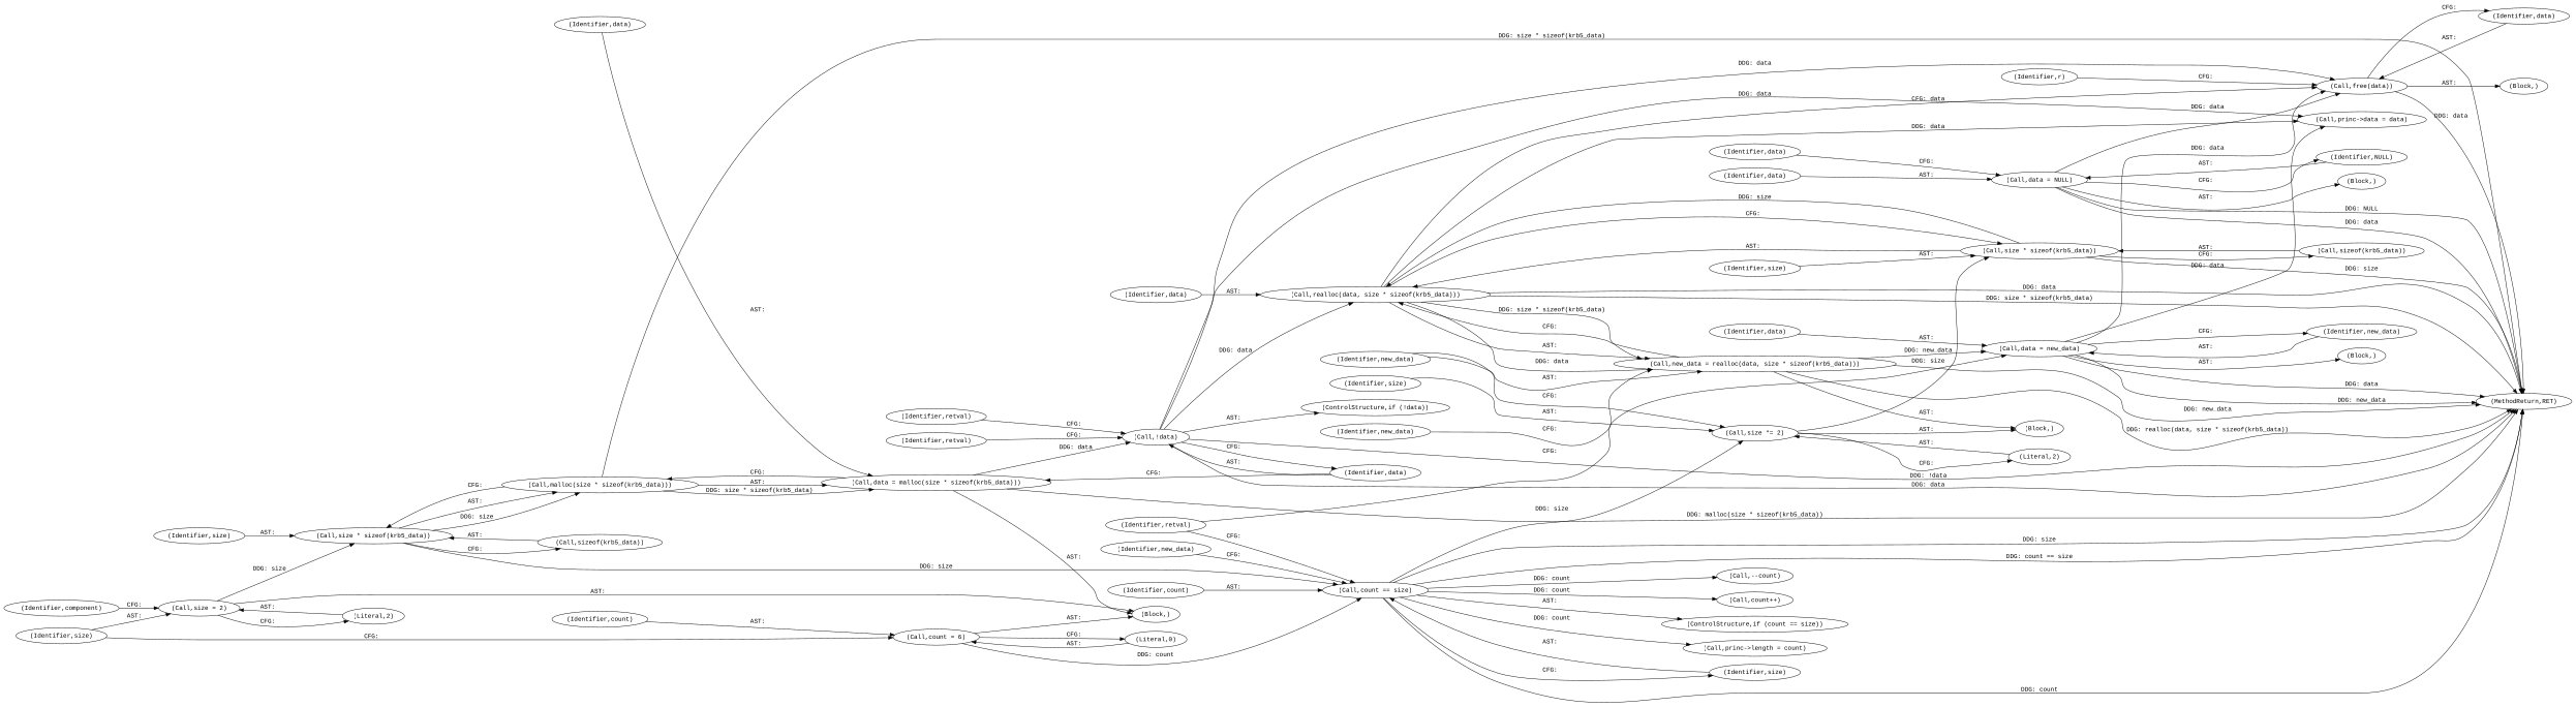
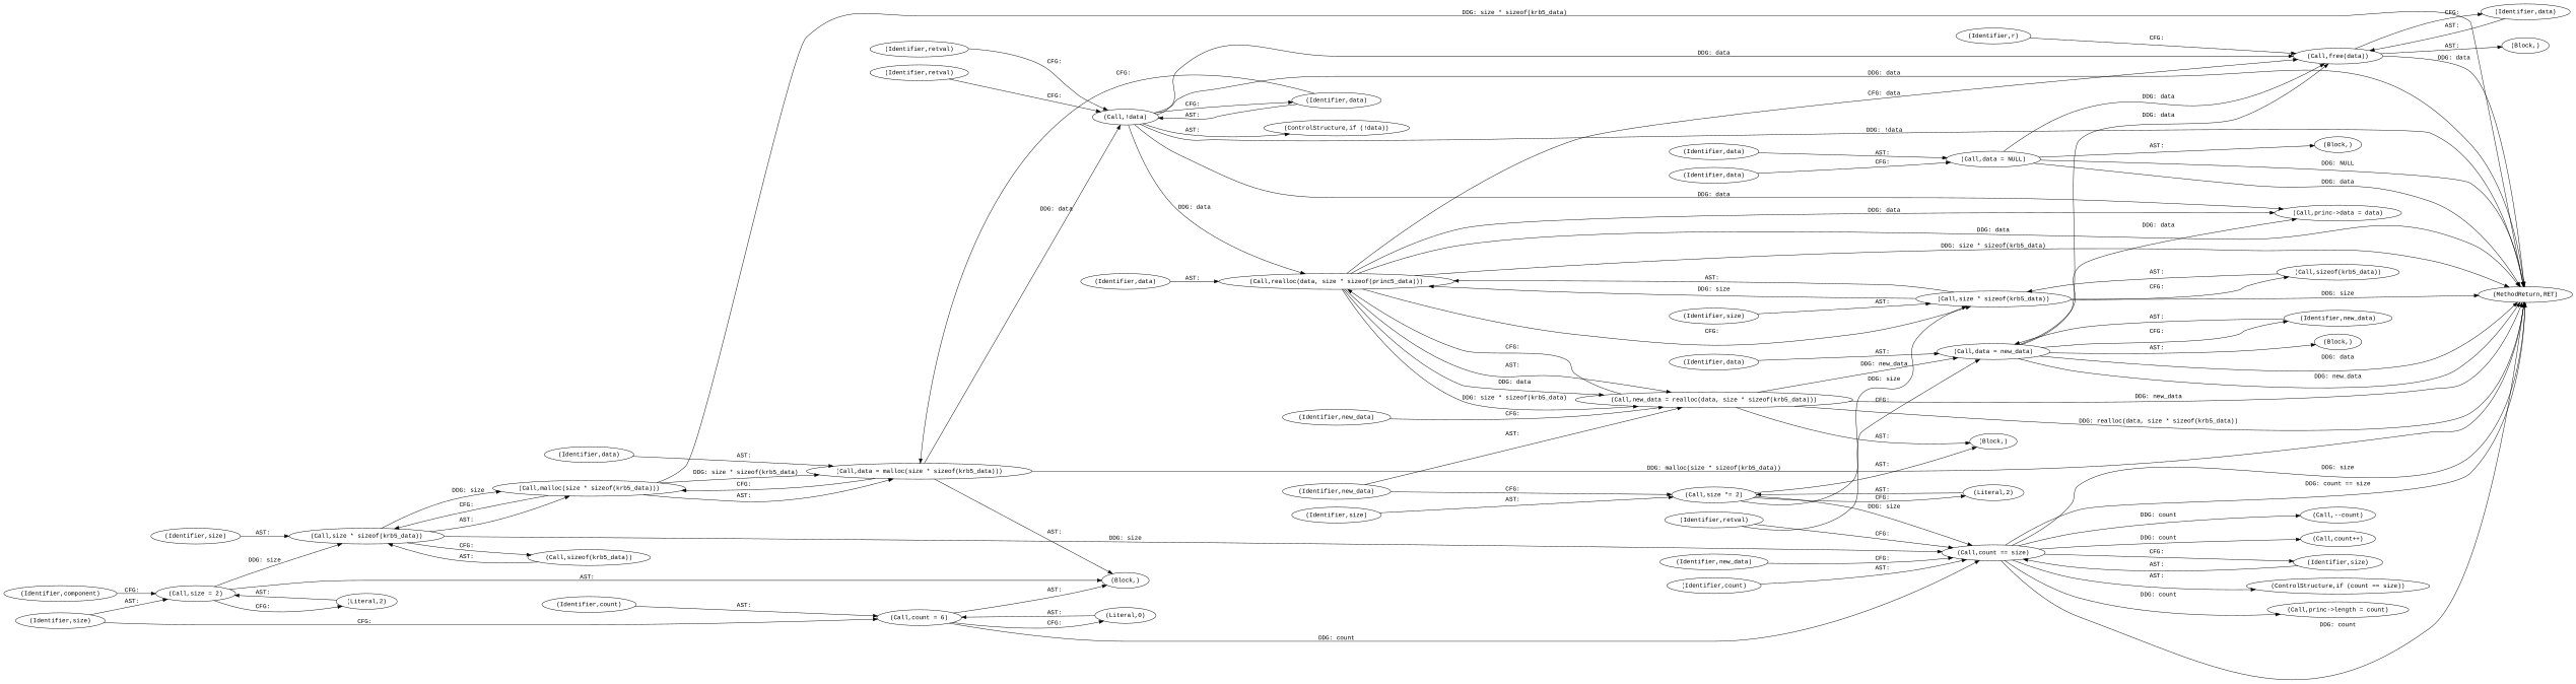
  digraph {
    fontname="Liberation Mono"
    rankdir=LR
    node [fontname="Liberation Mono"]
    edge [fontname="Liberation Mono"]
    n1 [label="(Call,free(data))"]
    n2 [label="(Block,)"]
    n3 [label="(MethodReturn,RET)"]
    n4 [label="(Identifier,data)"]
    n5 [label="(Call,data = new_data)"]
    n6 [label="(Identifier,new_data)"]
    n7 [label="(Block,)"]
    n8 [label="(Call,princ->data = data)"]
    n9 [label="(Call,new_data = realloc(data, size * sizeof(krb5_data)))"]
-   n10 [label="(Call,realloc(data, size * sizeof(krb5_data)))"]
+   n10 [label="(Call,realloc(data, size * sizeof(princ5_data)))"]
    n11 [label="(Block,)"]
    n12 [label="(Call,size * sizeof(krb5_data))"]
    n13 [label="(Call,sizeof(krb5_data))"]
    n14 [label="(Call,!data)"]
    n15 [label="(Identifier,data)"]
    n16 [label="(ControlStructure,if (!data))"]
    n17 [label="(Call,data = malloc(size * sizeof(krb5_data)))"]
    n18 [label="(Call,malloc(size * sizeof(krb5_data)))"]
    n19 [label="(Block,)"]
    n20 [label="(Call,size * sizeof(krb5_data))"]
    n21 [label="(Call,count == size)"]
    n22 [label="(Call,sizeof(krb5_data))"]
    n23 [label="(Call,size *= 2)"]
    n24 [label="(Call,princ->length = count)"]
    n25 [label="(Identifier,size)"]
    n26 [label="(Call,--count)"]
    n27 [label="(Call,count++)"]
    n28 [label="(ControlStructure,if (count == size))"]
    n29 [label="(Call,size = 2)"]
    n30 [label="(Literal,2)"]
    n31 [label="(Literal,2)"]
    n32 [label="(Call,count = 6)"]
    n33 [label="(Literal,0)"]
    n34 [label="(Call,data = NULL)"]
-   n35 [label="(Identifier,NULL)"]
    n36 [label="(Block,)"]
    n37 [label="(Identifier,data)"]
    n38 [label="(Identifier,component)"]
    n39 [label="(Identifier,r)"]
    n40 [label="(Identifier,data)"]
    n41 [label="(Identifier,new_data)"]
    n42 [label="(Identifier,new_data)"]
    n43 [label="(Identifier,retval)"]
    n44 [label="(Identifier,size)"]
    n45 [label="(Identifier,data)"]
    n46 [label="(Identifier,size)"]
    n47 [label="(Identifier,size)"]
    n48 [label="(Identifier,count)"]
    n49 [label="(Identifier,count)"]
    n50 [label="(Identifier,data)"]
    n51 [label="(Identifier,new_data)"]
    n52 [label="(Identifier,size)"]
    n53 [label="(Identifier,retval)"]
    n54 [label="(Identifier,data)"]
    n55 [label="(Identifier,retval)"]
    n1 -> n2 [label="AST: "]
    n1 -> n3 [label="DDG: data"]
    n1 -> n4 [label="CFG: "]
    n4 -> n1 [label="AST: "]
    n5 -> n1 [label="DDG: data"]
    n5 -> n3 [label="DDG: data"]
    n5 -> n3 [label="DDG: new_data"]
    n5 -> n6 [label="CFG: "]
    n5 -> n7 [label="AST: "]
    n5 -> n8 [label="DDG: data"]
    n6 -> n5 [label="AST: "]
    n9 -> n3 [label="DDG: realloc(data, size * sizeof(krb5_data))"]
    n9 -> n3 [label="DDG: new_data"]
    n9 -> n5 [label="DDG: new_data"]
    n9 -> n10 [label="CFG: "]
    n9 -> n11 [label="AST: "]
    n10 -> n1 [label="CFG: data"]
    n10 -> n3 [label="DDG: data"]
    n10 -> n3 [label="DDG: size * sizeof(krb5_data)"]
    n10 -> n8 [label="DDG: data"]
    n10 -> n9 [label="AST: "]
    n10 -> n9 [label="DDG: data"]
    n10 -> n9 [label="DDG: size * sizeof(krb5_data)"]
    n10 -> n12 [label="CFG: "]
    n12 -> n3 [label="DDG: size"]
    n12 -> n10 [label="AST: "]
    n12 -> n10 [label="DDG: size"]
    n12 -> n13 [label="CFG: "]
    n13 -> n12 [label="AST: "]
    n14 -> n1 [label="DDG: data"]
    n14 -> n3 [label="DDG: !data"]
    n14 -> n3 [label="DDG: data"]
    n14 -> n8 [label="DDG: data"]
    n14 -> n10 [label="DDG: data"]
    n14 -> n15 [label="CFG: "]
    n14 -> n16 [label="AST: "]
    n15 -> n14 [label="AST: "]
    n15 -> n17 [label="CFG: "]
    n17 -> n3 [label="DDG: malloc(size * sizeof(krb5_data))"]
    n17 -> n14 [label="DDG: data"]
    n17 -> n18 [label="CFG: "]
    n17 -> n19 [label="AST: "]
    n18 -> n3 [label="DDG: size * sizeof(krb5_data)"]
    n18 -> n17 [label="AST: "]
    n18 -> n17 [label="DDG: size * sizeof(krb5_data)"]
    n18 -> n20 [label="CFG: "]
    n20 -> n18 [label="AST: "]
    n20 -> n18 [label="DDG: size"]
    n20 -> n21 [label="DDG: size"]
    n20 -> n22 [label="CFG: "]
    n21 -> n3 [label="DDG: count"]
    n21 -> n3 [label="DDG: size"]
    n21 -> n3 [label="DDG: count == size"]
-   n21 -> n23 [label="DDG: size"]
+   n23 -> n21 [label="DDG: size"]
    n21 -> n24 [label="DDG: count"]
    n21 -> n25 [label="CFG: "]
    n21 -> n26 [label="DDG: count"]
    n21 -> n27 [label="DDG: count"]
    n21 -> n28 [label="AST: "]
    n22 -> n20 [label="AST: "]
    n23 -> n11 [label="AST: "]
    n23 -> n12 [label="DDG: size"]
    n23 -> n31 [label="CFG: "]
    n25 -> n21 [label="AST: "]
    n29 -> n19 [label="AST: "]
    n29 -> n20 [label="DDG: size"]
    n29 -> n30 [label="CFG: "]
    n30 -> n29 [label="AST: "]
    n31 -> n23 [label="AST: "]
    n32 -> n19 [label="AST: "]
    n32 -> n21 [label="DDG: count"]
    n32 -> n33 [label="CFG: "]
    n33 -> n32 [label="AST: "]
    n34 -> n1 [label="DDG: data"]
    n34 -> n3 [label="DDG: NULL"]
    n34 -> n3 [label="DDG: data"]
-   n34 -> n35 [label="CFG: "]
    n34 -> n36 [label="AST: "]
-   n35 -> n34 [label="AST: "]
    n37 -> n34 [label="CFG: "]
    n38 -> n29 [label="CFG: "]
    n39 -> n1 [label="CFG: "]
    n40 -> n34 [label="AST: "]
    n41 -> n21 [label="CFG: "]
    n42 -> n9 [label="CFG: "]
    n43 -> n14 [label="CFG: "]
    n44 -> n23 [label="AST: "]
    n45 -> n17 [label="AST: "]
    n46 -> n12 [label="AST: "]
    n47 -> n29 [label="AST: "]
    n47 -> n32 [label="CFG: "]
    n48 -> n21 [label="AST: "]
    n49 -> n32 [label="AST: "]
    n50 -> n5 [label="AST: "]
    n51 -> n9 [label="AST: "]
    n51 -> n23 [label="CFG: "]
    n52 -> n20 [label="AST: "]
    n53 -> n5 [label="CFG: "]
    n53 -> n21 [label="CFG: "]
    n54 -> n10 [label="AST: "]
    n55 -> n14 [label="CFG: "]
  }
